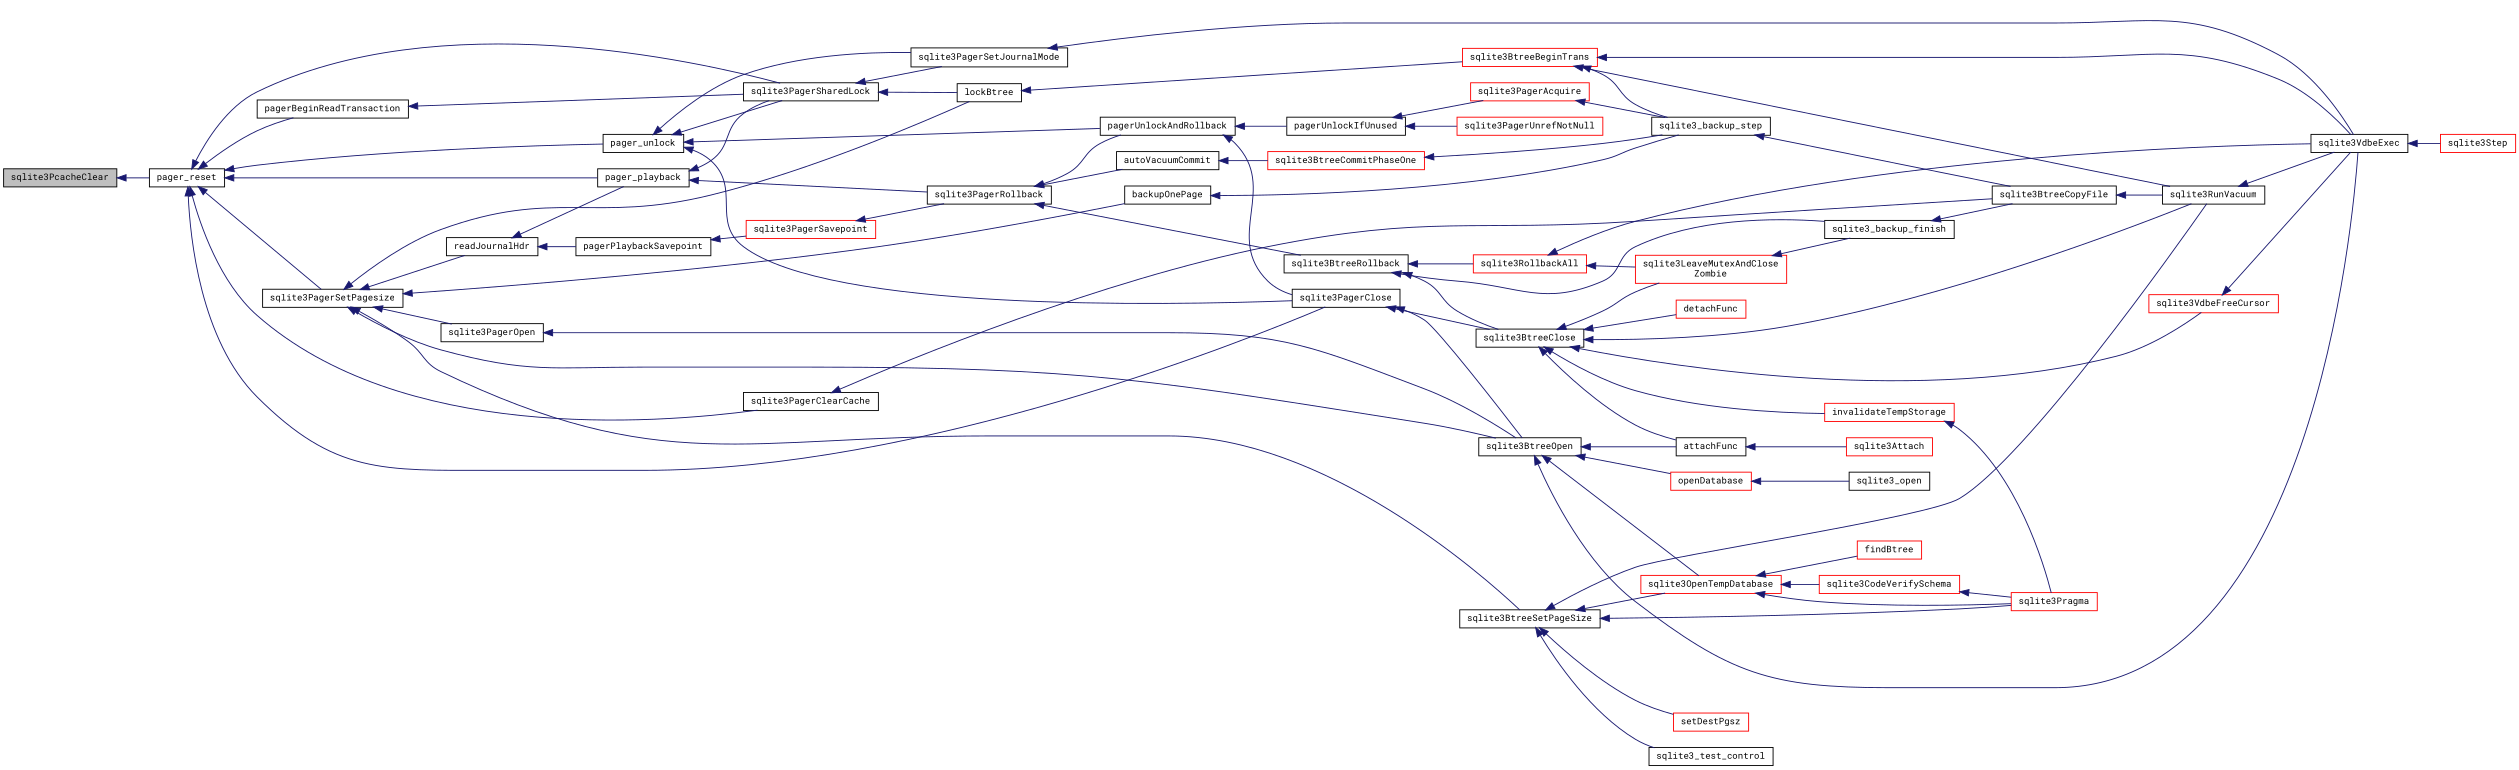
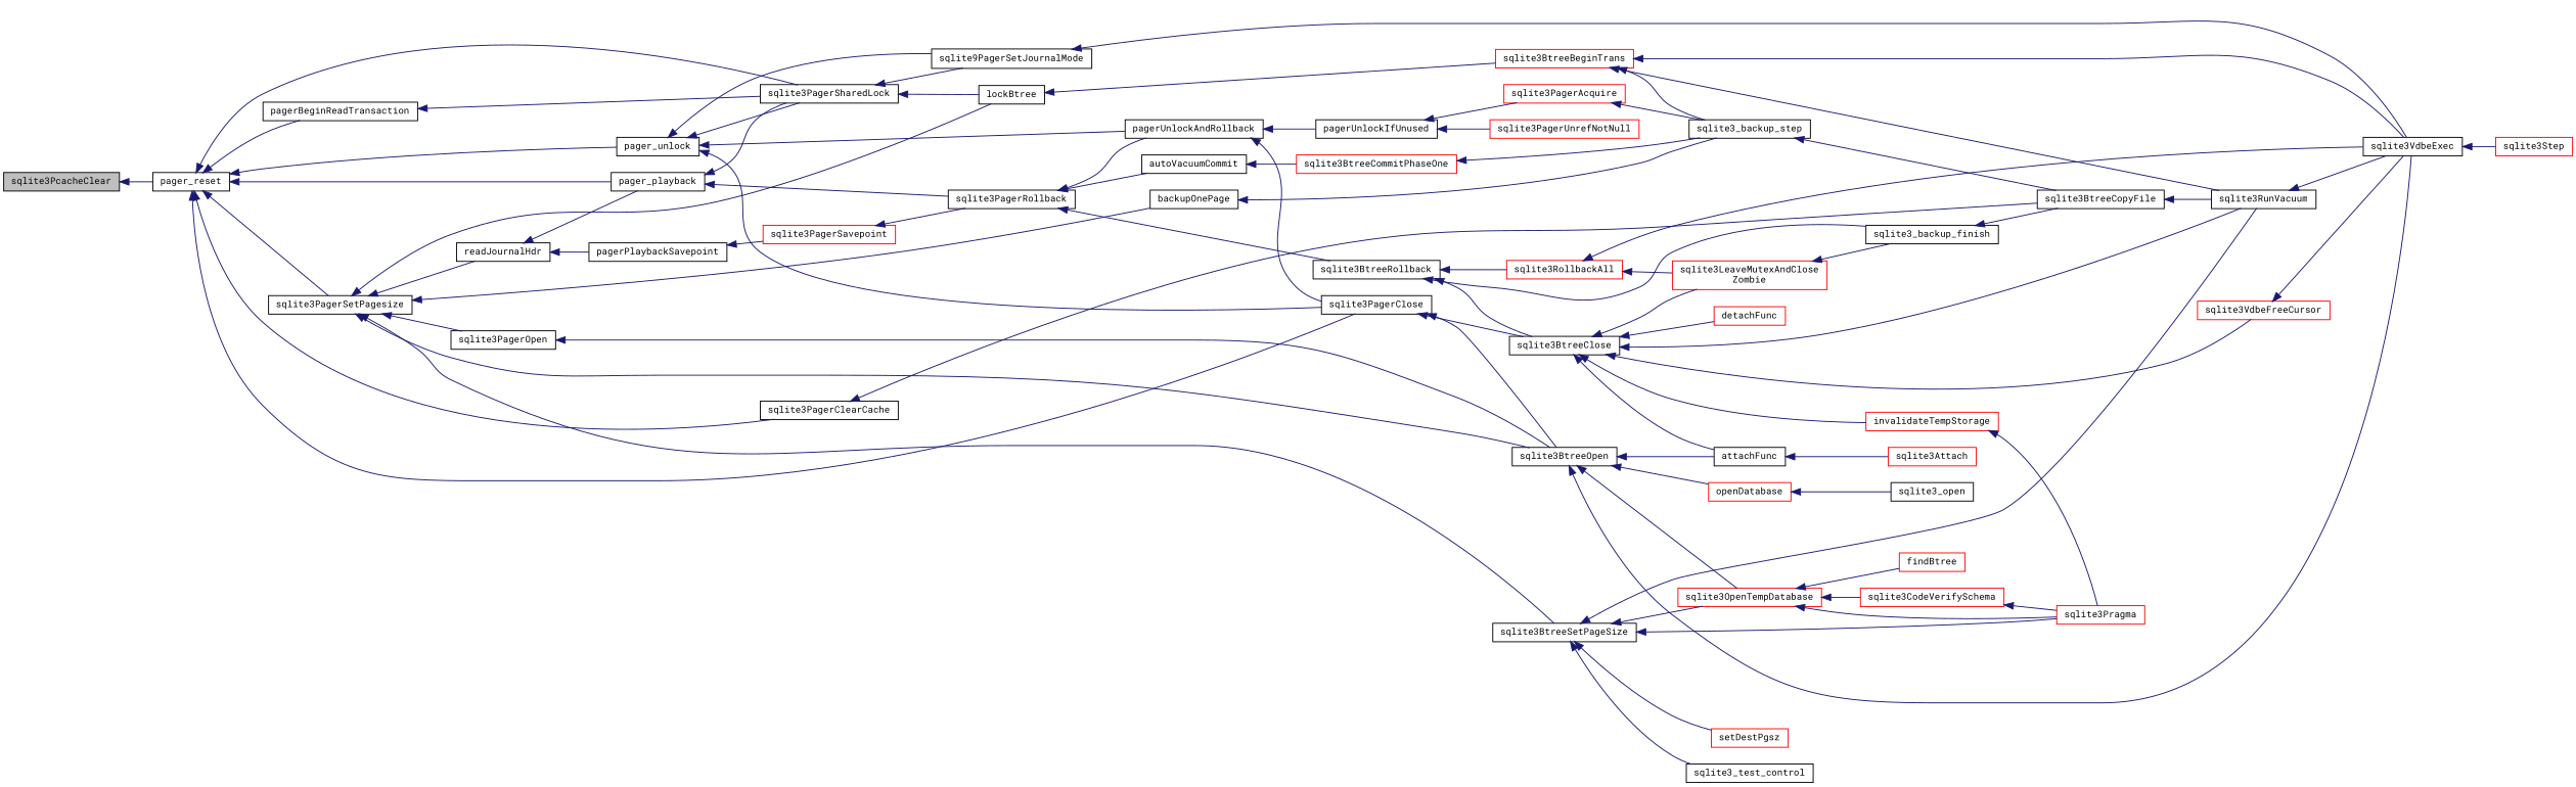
  digraph {
    fontname="Roboto Mono"
    rankdir=LR
    node [color=black fillcolor=white fontname="Roboto Mono" fontsize=10 shape=record style=filled]
    edge [color=midnightblue dir=back fontname="Roboto Mono" fontsize=10 labelfontname=FreeSans labelfontsize=10 style=solid]
    n1 [fillcolor=grey75 fontcolor=black height=0.2 label=sqlite3PcacheClear width=0.4]
    n2 [height=0.2 label=pager_reset width=0.4]
    n3 [height=0.2 label=pager_unlock width=0.4]
    n4 [height=0.2 label=sqlite3PagerClose width=0.4]
    n5 [height=0.2 label=sqlite3PagerSharedLock width=0.4]
    n6 [height=0.2 label=pager_playback width=0.4]
    n7 [height=0.2 label=pagerBeginReadTransaction width=0.4]
    n8 [height=0.2 label=sqlite3PagerSetPagesize width=0.4]
    n9 [height=0.2 label=sqlite3PagerClearCache width=0.4]
    n10 [height=0.2 label=pagerUnlockAndRollback width=0.4]
-   n11 [height=0.2 label=sqlite3PagerSetJournalMode width=0.4]
+   n11 [height=0.2 label=sqlite9PagerSetJournalMode width=0.4]
    n12 [height=0.2 label=sqlite3BtreeOpen width=0.4]
    n13 [height=0.2 label=sqlite3BtreeClose width=0.4]
    n14 [height=0.2 label=lockBtree width=0.4]
    n15 [height=0.2 label=sqlite3PagerRollback width=0.4]
    n16 [height=0.2 label=readJournalHdr width=0.4]
    n17 [height=0.2 label=sqlite3PagerOpen width=0.4]
    n18 [height=0.2 label=sqlite3BtreeSetPageSize width=0.4]
    n19 [height=0.2 label=backupOnePage width=0.4]
    n20 [height=0.2 label=sqlite3BtreeCopyFile width=0.4]
    n21 [height=0.2 label=pagerUnlockIfUnused width=0.4]
    n22 [height=0.2 label=sqlite3VdbeExec width=0.4]
    n23 [color=red height=0.2 label=sqlite3PagerAcquire width=0.4]
    n24 [color=red height=0.2 label=sqlite3PagerUnrefNotNull width=0.4]
    n25 [height=0.2 label=attachFunc width=0.4]
    n26 [color=red height=0.2 label=sqlite3OpenTempDatabase width=0.4]
    n27 [color=red height=0.2 label=openDatabase width=0.4]
    n28 [color=red height=0.2 label=sqlite3VdbeFreeCursor width=0.4]
    n29 [color=red height=0.2 label=detachFunc width=0.4]
    n30 [color=red height=0.2 label=invalidateTempStorage width=0.4]
    n31 [height=0.2 label=sqlite3RunVacuum width=0.4]
    n32 [color=red height=0.2 label="sqlite3LeaveMutexAndClose\lZombie" width=0.4]
    n33 [color=red height=0.2 label=sqlite3Step width=0.4]
    n34 [color=red height=0.2 label=sqlite3Attach width=0.4]
    n35 [color=red height=0.2 label=findBtree width=0.4]
    n36 [color=red height=0.2 label=sqlite3CodeVerifySchema width=0.4]
    n37 [color=red height=0.2 label=sqlite3Pragma width=0.4]
    n38 [height=0.2 label=sqlite3_open width=0.4]
    n39 [height=0.2 label=sqlite3_backup_finish width=0.4]
    n40 [height=0.2 label=sqlite3_backup_step width=0.4]
    n41 [color=red height=0.2 label=sqlite3BtreeBeginTrans width=0.4]
    n42 [height=0.2 label=autoVacuumCommit width=0.4]
    n43 [height=0.2 label=sqlite3BtreeRollback width=0.4]
    n44 [color=red height=0.2 label=sqlite3BtreeCommitPhaseOne width=0.4]
    n45 [color=red height=0.2 label=sqlite3RollbackAll width=0.4]
    n46 [height=0.2 label=pagerPlaybackSavepoint width=0.4]
    n47 [color=red height=0.2 label=setDestPgsz width=0.4]
    n48 [height=0.2 label=sqlite3_test_control width=0.4]
    n49 [color=red height=0.2 label=sqlite3PagerSavepoint width=0.4]
    n1 -> n2
    n2 -> n3
    n2 -> n4
    n2 -> n5
    n2 -> n6
    n2 -> n7
    n2 -> n8
    n2 -> n9
    n3 -> n4
    n3 -> n5
    n3 -> n10
    n3 -> n11
    n4 -> n12
    n4 -> n13
    n5 -> n11
    n5 -> n14
    n6 -> n5
    n6 -> n15
    n7 -> n5
    n8 -> n12
    n8 -> n14
    n8 -> n16
    n8 -> n17
    n8 -> n18
    n8 -> n19
    n9 -> n20
    n10 -> n4
    n10 -> n21
    n11 -> n22
    n12 -> n22
    n12 -> n25
    n12 -> n26
    n12 -> n27
    n13 -> n25
    n13 -> n28
    n13 -> n29
    n13 -> n30
    n13 -> n31
    n13 -> n32
    n14 -> n41
    n15 -> n10
    n15 -> n42
    n15 -> n43
    n16 -> n6
    n16 -> n46
    n17 -> n12
    n18 -> n26
    n18 -> n31
    n18 -> n37
    n18 -> n47
    n18 -> n48
    n19 -> n40
    n20 -> n31
    n21 -> n23
    n21 -> n24
    n22 -> n33
    n23 -> n40
    n25 -> n34
    n26 -> n35
    n26 -> n36
    n26 -> n37
    n27 -> n38
    n28 -> n22
    n30 -> n37
    n31 -> n22
    n32 -> n39
    n36 -> n37
    n39 -> n20
    n40 -> n20
    n41 -> n22
    n41 -> n31
    n41 -> n40
    n42 -> n44
    n43 -> n13
    n43 -> n39
    n43 -> n45
    n44 -> n40
    n45 -> n22
    n45 -> n32
    n46 -> n49
    n49 -> n15
  }
